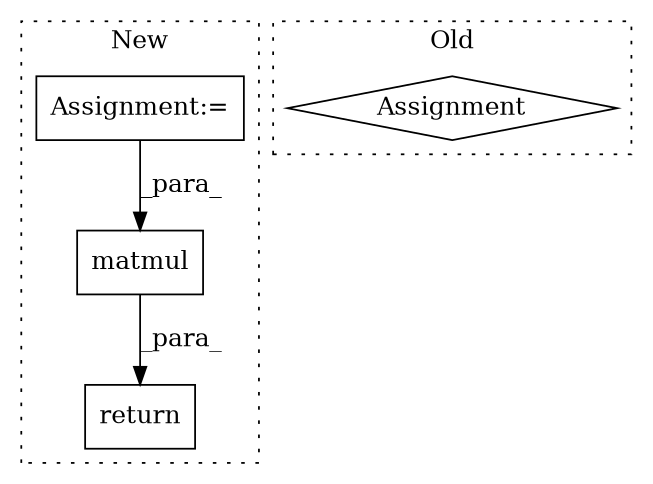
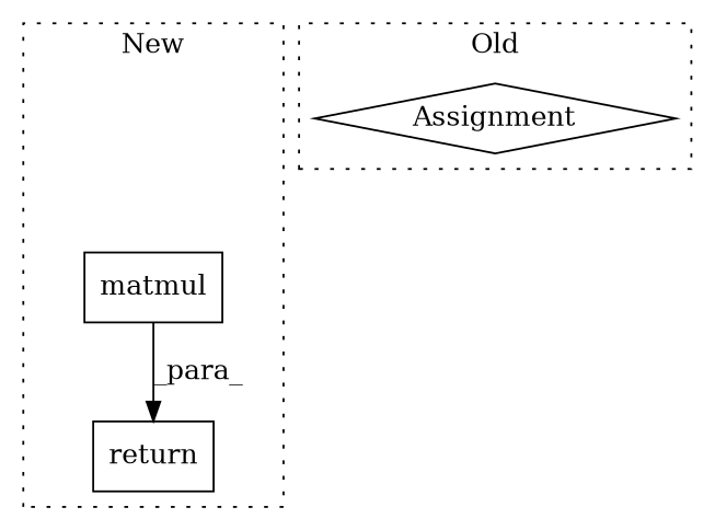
  digraph {
    node [shape=box]
    n1 [a=32 l="7,1" label=matmul s="4916,4942"]
-   n2 [a=7 l=28 label="Assignment:=" s=4450]
    n3 [a=41 l=7 label=return s=4891]
    n4 [a=25 l="4,2" label=Assignment s="2665,2679" shape=diamond]
    subgraph cluster_1 {
      label=New
      style=dotted
      n1
-     n2
      n3
    }
    subgraph cluster_2 {
      label=Old
      style=dotted
      n4
    }
    n1 -> n3 [label=_para_]
-   n2 -> n1 [label=_para_]
  }
